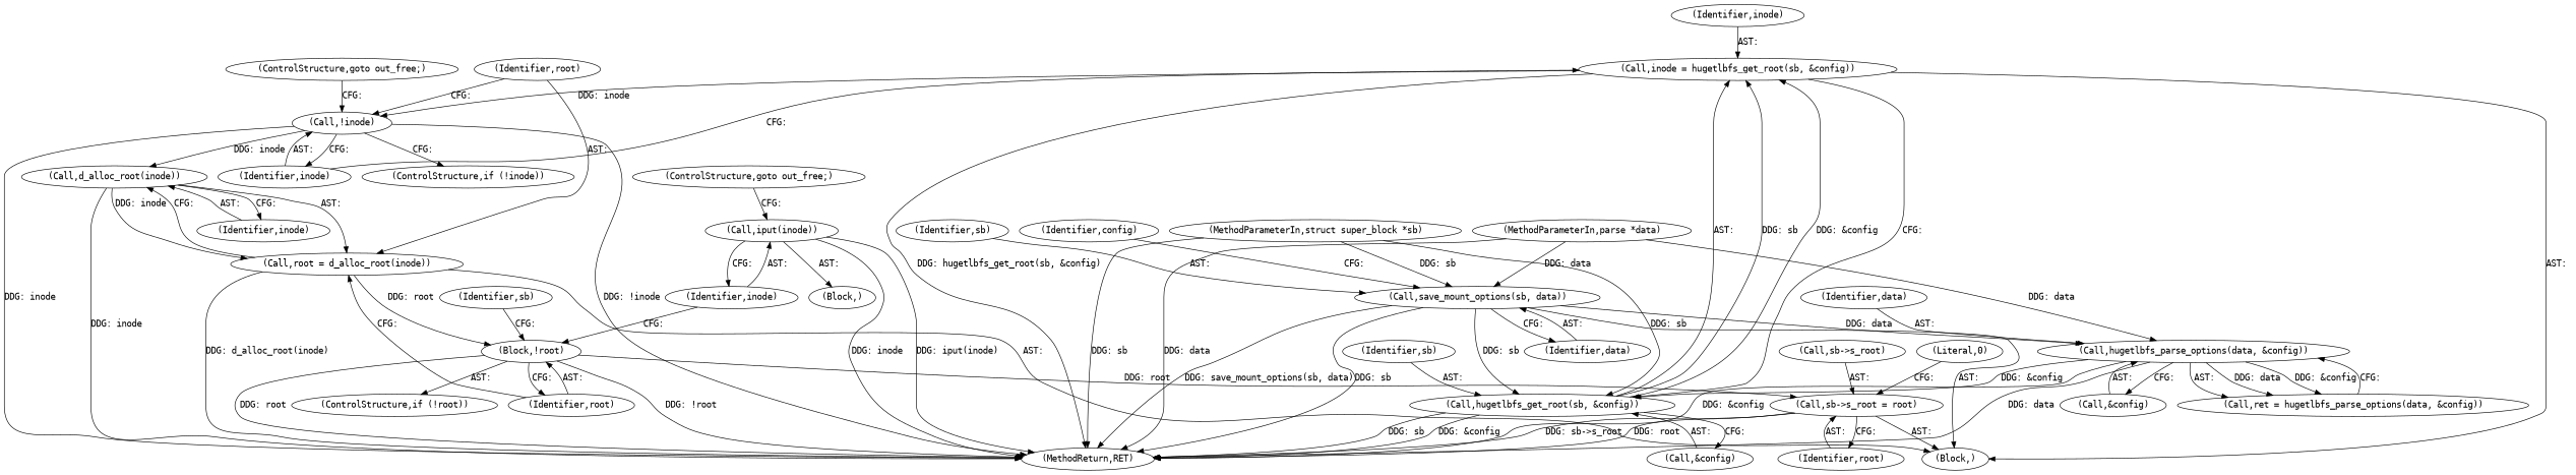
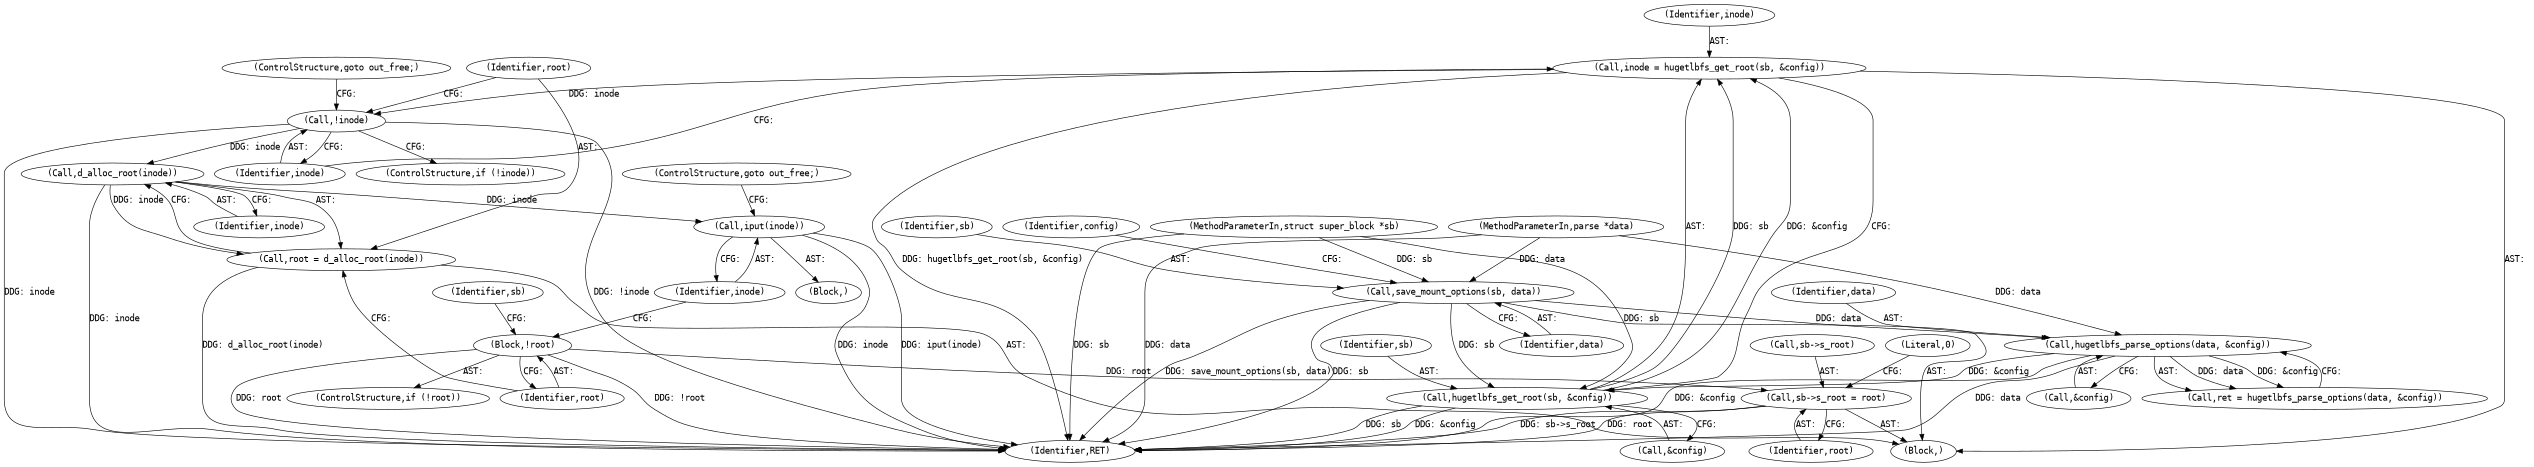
  digraph {
    fontname="DejaVu Sans Mono"
    node [fontname="DejaVu Sans Mono"]
    edge [fontname="DejaVu Sans Mono"]
    n1 [label="(Call,d_alloc_root(inode))"]
    n2 [label="(Call,root = d_alloc_root(inode))"]
    n3 [label="(Call,iput(inode))"]
    n4 [label="(Identifier,inode)"]
-   n5 [label="(MethodReturn,RET)"]
+   n5 [label="(Identifier,RET)"]
    n6 [label="(Block,)"]
    n7 [label="(Block,!root)"]
    n8 [label="(Block,)"]
    n9 [label="(Identifier,inode)"]
    n10 [label="(Call,!inode)"]
    n11 [label="(ControlStructure,if (!inode))"]
    n12 [label="(Identifier,inode)"]
    n13 [label="(Call,inode = hugetlbfs_get_root(sb, &config))"]
    n14 [label="(Call,hugetlbfs_get_root(sb, &config))"]
    n15 [label="(Call,&config)"]
    n16 [label="(Call,save_mount_options(sb, data))"]
    n17 [label="(Call,hugetlbfs_parse_options(data, &config))"]
    n18 [label="(Identifier,data)"]
    n19 [label="(Call,ret = hugetlbfs_parse_options(data, &config))"]
    n20 [label="(Call,&config)"]
    n21 [label="(MethodParameterIn,struct super_block *sb)"]
    n22 [label="(MethodParameterIn,parse *data)"]
    n23 [label="(Call,sb->s_root = root)"]
    n24 [label="(Identifier,root)"]
    n25 [label="(ControlStructure,if (!root))"]
    n26 [label="(Identifier,root)"]
    n27 [label="(Identifier,root)"]
    n28 [label="(Call,sb->s_root)"]
    n29 [label="(ControlStructure,goto out_free;)"]
    n30 [label="(ControlStructure,goto out_free;)"]
    n31 [label="(Literal,0)"]
    n32 [label="(Identifier,sb)"]
    n33 [label="(Identifier,config)"]
    n34 [label="(Identifier,sb)"]
    n35 [label="(Identifier,data)"]
    n36 [label="(Identifier,inode)"]
    n37 [label="(Identifier,sb)"]
    n1 -> n2 [label="AST: "]
    n1 -> n2 [label="DDG: inode"]
+   n1 -> n3 [label="DDG: inode"]
    n1 -> n4 [label="CFG: "]
    n1 -> n5 [label="DDG: inode"]
    n2 -> n1 [label="CFG: "]
    n2 -> n5 [label="DDG: d_alloc_root(inode)"]
    n2 -> n6 [label="AST: "]
-   n2 -> n7 [label="DDG: root"]
    n3 -> n5 [label="DDG: iput(inode)"]
    n3 -> n5 [label="DDG: inode"]
    n3 -> n8 [label="AST: "]
    n3 -> n9 [label="CFG: "]
    n4 -> n1 [label="AST: "]
    n7 -> n5 [label="DDG: root"]
    n7 -> n5 [label="DDG: !root"]
    n7 -> n23 [label="DDG: root"]
    n7 -> n24 [label="CFG: "]
    n7 -> n25 [label="AST: "]
    n9 -> n3 [label="AST: "]
    n9 -> n7 [label="CFG: "]
    n10 -> n1 [label="DDG: inode"]
    n10 -> n5 [label="DDG: !inode"]
    n10 -> n5 [label="DDG: inode"]
    n10 -> n11 [label="CFG: "]
    n10 -> n12 [label="CFG: "]
    n12 -> n10 [label="AST: "]
    n12 -> n13 [label="CFG: "]
    n13 -> n5 [label="DDG: hugetlbfs_get_root(sb, &config)"]
    n13 -> n6 [label="AST: "]
    n13 -> n10 [label="DDG: inode"]
    n13 -> n14 [label="CFG: "]
    n14 -> n5 [label="DDG: sb"]
    n14 -> n5 [label="DDG: &config"]
    n14 -> n13 [label="AST: "]
    n14 -> n13 [label="DDG: sb"]
    n14 -> n13 [label="DDG: &config"]
    n14 -> n15 [label="CFG: "]
    n15 -> n14 [label="AST: "]
    n16 -> n5 [label="DDG: save_mount_options(sb, data)"]
    n16 -> n5 [label="DDG: sb"]
    n16 -> n6 [label="AST: "]
    n16 -> n14 [label="DDG: sb"]
    n16 -> n17 [label="DDG: data"]
    n16 -> n18 [label="CFG: "]
    n17 -> n5 [label="DDG: data"]
    n17 -> n5 [label="DDG: &config"]
    n17 -> n14 [label="DDG: &config"]
    n17 -> n19 [label="AST: "]
    n17 -> n19 [label="DDG: data"]
    n17 -> n19 [label="DDG: &config"]
    n17 -> n20 [label="CFG: "]
    n18 -> n16 [label="AST: "]
    n19 -> n17 [label="CFG: "]
    n20 -> n17 [label="AST: "]
    n21 -> n5 [label="DDG: sb"]
    n21 -> n14 [label="DDG: sb"]
    n21 -> n16 [label="DDG: sb"]
    n22 -> n5 [label="DDG: data"]
    n22 -> n16 [label="DDG: data"]
    n22 -> n17 [label="DDG: data"]
    n23 -> n5 [label="DDG: sb->s_root"]
    n23 -> n5 [label="DDG: root"]
    n23 -> n6 [label="AST: "]
    n23 -> n26 [label="CFG: "]
    n24 -> n2 [label="CFG: "]
    n24 -> n7 [label="AST: "]
    n26 -> n23 [label="AST: "]
    n27 -> n2 [label="AST: "]
    n27 -> n10 [label="CFG: "]
    n28 -> n23 [label="AST: "]
    n29 -> n10 [label="CFG: "]
    n30 -> n3 [label="CFG: "]
    n31 -> n23 [label="CFG: "]
    n32 -> n7 [label="CFG: "]
    n33 -> n16 [label="CFG: "]
    n34 -> n16 [label="AST: "]
    n35 -> n17 [label="AST: "]
    n36 -> n13 [label="AST: "]
    n37 -> n14 [label="AST: "]
  }
